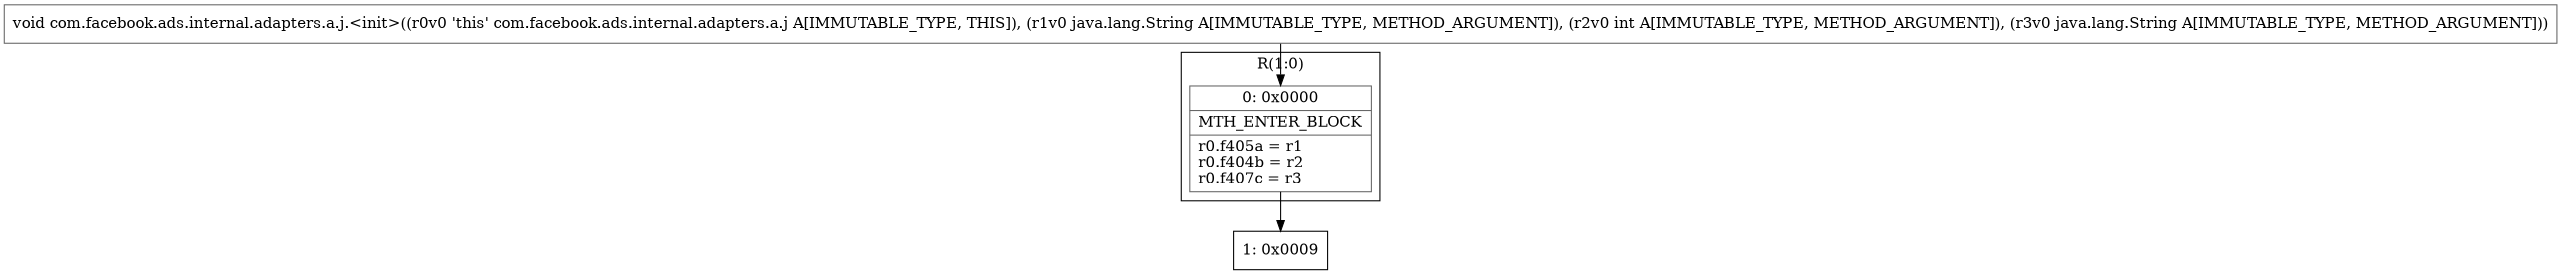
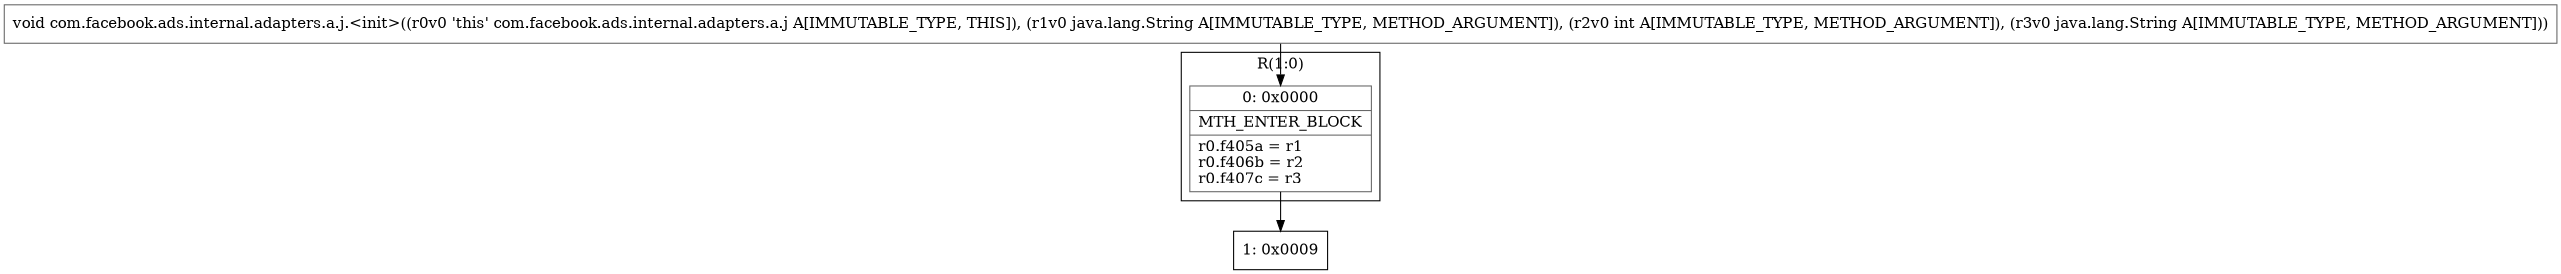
  digraph {
    node [color=gray40 shape=record]
-   n1 [label="{0\:\ 0x0000|MTH_ENTER_BLOCK\l|r0.f405a = r1\lr0.f404b = r2\lr0.f407c = r3\l}"]
+   n1 [label="{0\:\ 0x0000|MTH_ENTER_BLOCK\l|r0.f405a = r1\lr0.f406b = r2\lr0.f407c = r3\l}"]
    n2 [color=black label="{1\:\ 0x0009}"]
    n3 [label="{void com.facebook.ads.internal.adapters.a.j.\<init\>((r0v0 'this' com.facebook.ads.internal.adapters.a.j A[IMMUTABLE_TYPE, THIS]), (r1v0 java.lang.String A[IMMUTABLE_TYPE, METHOD_ARGUMENT]), (r2v0 int A[IMMUTABLE_TYPE, METHOD_ARGUMENT]), (r3v0 java.lang.String A[IMMUTABLE_TYPE, METHOD_ARGUMENT])) }"]
    subgraph cluster_1 {
      label="R(1:0)"
      n1
    }
    n1 -> n2
    n3 -> n1
  }
